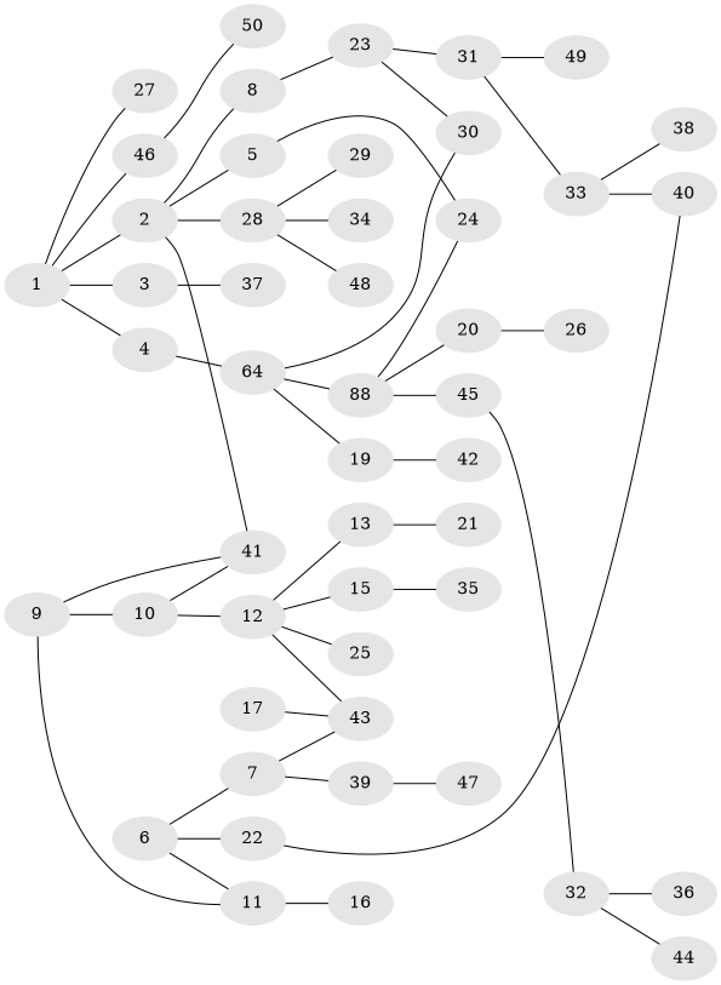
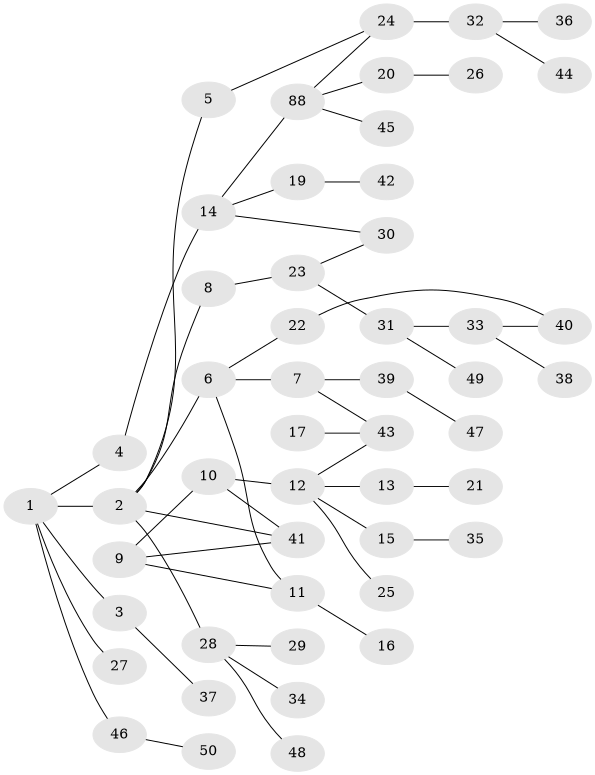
  graph {
    rankdir=LR
    node [color=gray90 style=filled]
    edge [weight=1.0]
    1
    2
    3
    4
    27
    46
    5
    6
    8
    28
    41
    37
-   14 [label=64]
+   14
    50
    24
    7
    22
    11
    23
    29
    34
    48
    19
    n24 [label=88]
    30
    32
    39
    43
    9
    10
    40
    47
    31
    12
    16
    13
    15
    25
    42
    21
    35
    17
    20
    45
    26
    33
    49
    36
    44
    38
    1 -- 2
    1 -- 3
    1 -- 4 [weight=3.0]
    1 -- 27
    1 -- 46
    2 -- 5
+   2 -- 6
    2 -- 8
    2 -- 28
    2 -- 41
    3 -- 37
    4 -- 14
    46 -- 50
    5 -- 24
    6 -- 7
    6 -- 22 [weight=2.0]
    6 -- 11
    8 -- 23
    28 -- 29
    28 -- 34
    28 -- 48
    14 -- 19
    14 -- n24
    14 -- 30
-   45 -- 32
+   24 -- 32
    7 -- 39
    7 -- 43
    22 -- 40
    11 -- 16
    23 -- 30
    23 -- 31
    19 -- 42
    n24 -- 24
    n24 -- 20
    n24 -- 45
    32 -- 36 [weight=4.0]
    32 -- 44
    39 -- 47
    9 -- 41
    9 -- 11
    9 -- 10
    10 -- 41
    10 -- 12
    31 -- 33
    31 -- 49
    12 -- 43
    12 -- 13
    12 -- 15
    12 -- 25
    13 -- 21
    15 -- 35
    17 -- 43
    20 -- 26
    33 -- 40 [weight=4.0]
    33 -- 38
  }
